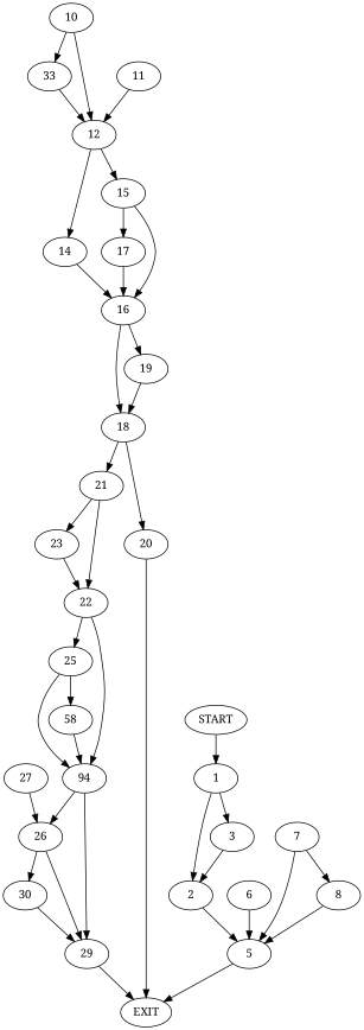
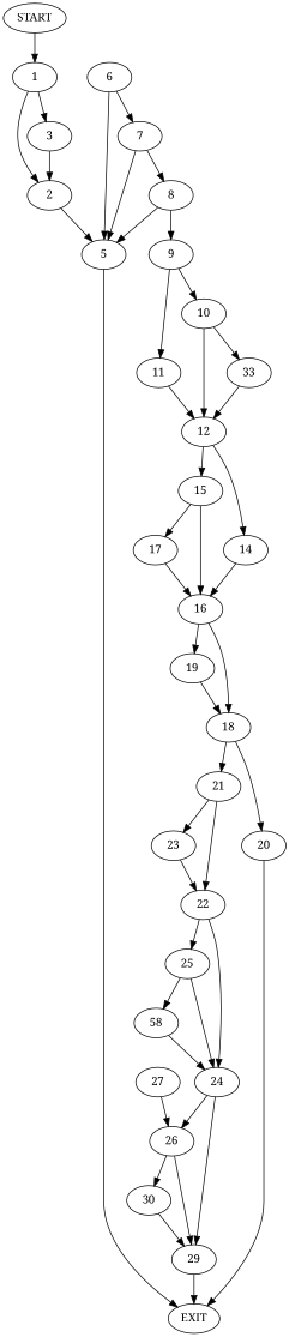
  digraph {
    fontname="Noto Serif"
    node [fontname="Noto Serif"]
    edge [fontname="Noto Serif"]
    n1 [label=START]
    1
    2
    3
    n5 [label=EXIT]
    5
    6
    7
    8
+   9
    10
    11
    12
    n14 [label=33]
    14
    15
    16
    17
    18
    19
    20
    21
    22
    23
-   24 [label=94]
+   24
    25
    26
    29
    n29 [label=58]
    30
    27
    n1 -> 1
    1 -> 2
    1 -> 3
    2 -> 5
    3 -> 2
    5 -> n5
    6 -> 5
+   6 -> 7
    7 -> 5
    7 -> 8
    8 -> 5
+   8 -> 9
+   9 -> 10
+   9 -> 11
    10 -> 12
    10 -> n14
    11 -> 12
    12 -> 14
    12 -> 15
    n14 -> 12
    14 -> 16
    15 -> 16
    15 -> 17
    16 -> 18
    16 -> 19
    17 -> 16
    18 -> 20
    18 -> 21
    19 -> 18
    20 -> n5
    21 -> 22
    21 -> 23
    22 -> 24
    22 -> 25
    23 -> 22
    24 -> 26
    24 -> 29
    25 -> 24
    25 -> n29
    26 -> 29
    26 -> 30
    29 -> n5
    n29 -> 24
    30 -> 29
    27 -> 26
  }
